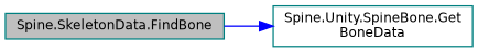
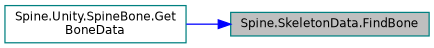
  digraph {
    rankdir=RL
    node [color=teal fontname=Helvetica fontsize=10 shape=record style=filled]
    n1 [fillcolor=grey75 fontcolor=black height=0.2 label="Spine.SkeletonData.FindBone" width=0.4]
    n2 [fillcolor=white height=0.2 label="Spine.Unity.SpineBone.Get\lBoneData" width=0.4]
-   n2 -> n1 [color=blue dir=back fontname=Helvetica fontsize=10 labelfontname=Helvetica labelfontsize=10 style=solid]
+   n1 -> n2 [color=blue dir=back fontname=Helvetica fontsize=10 labelfontname=Helvetica labelfontsize=10 style=solid]
  }
